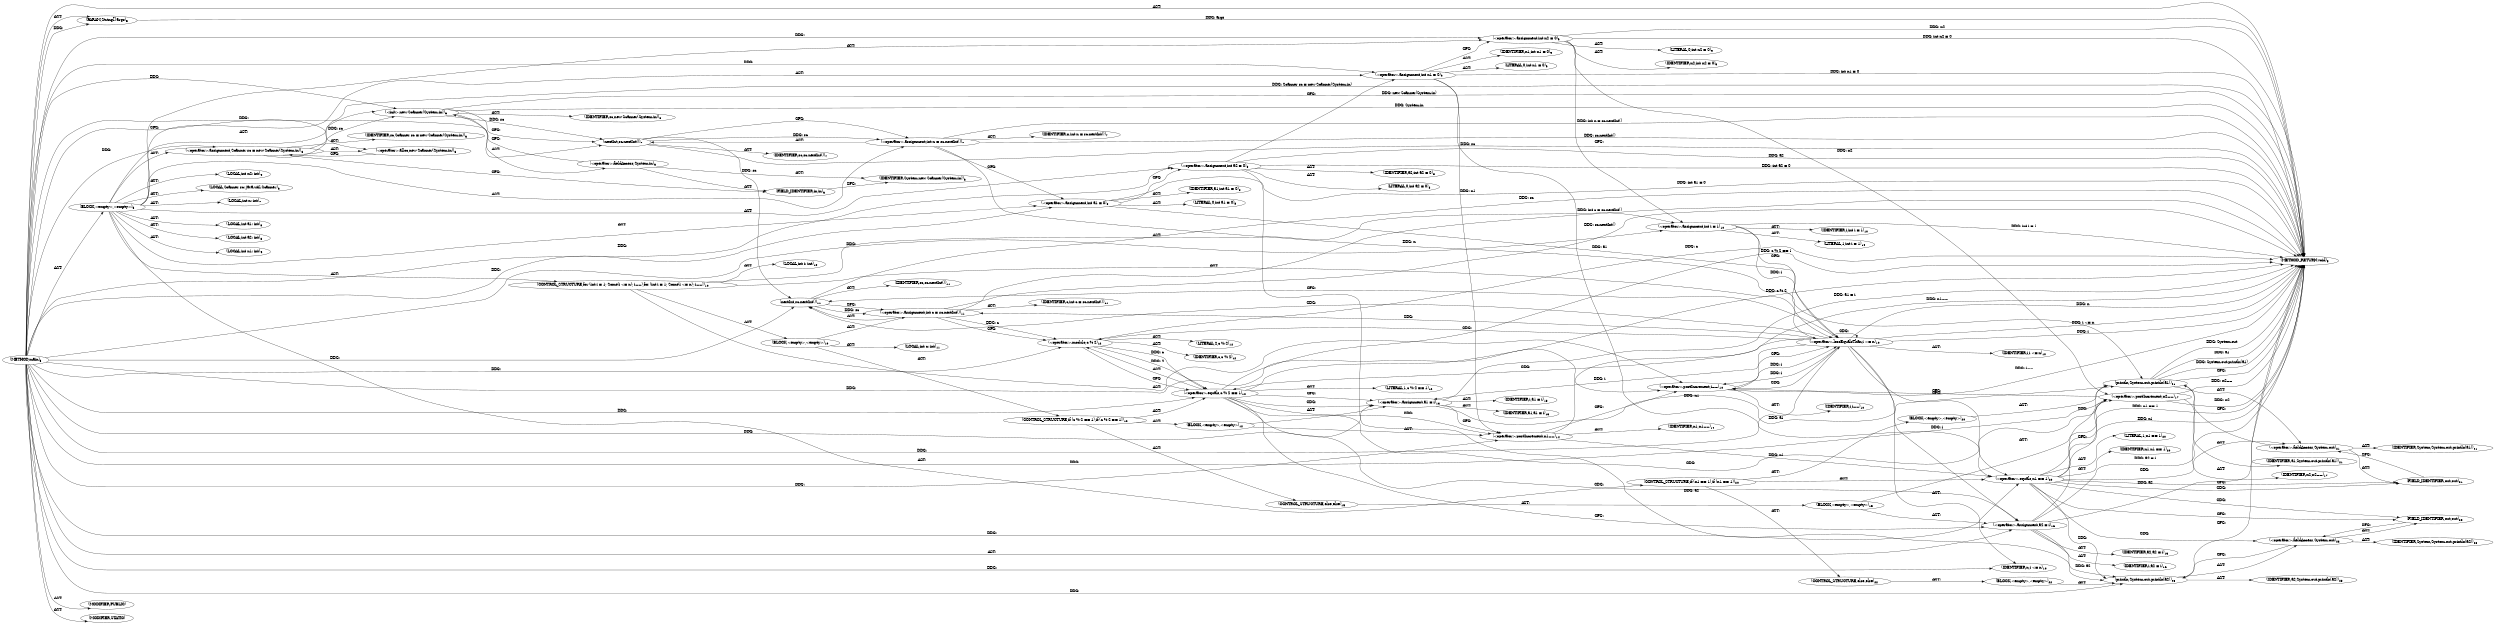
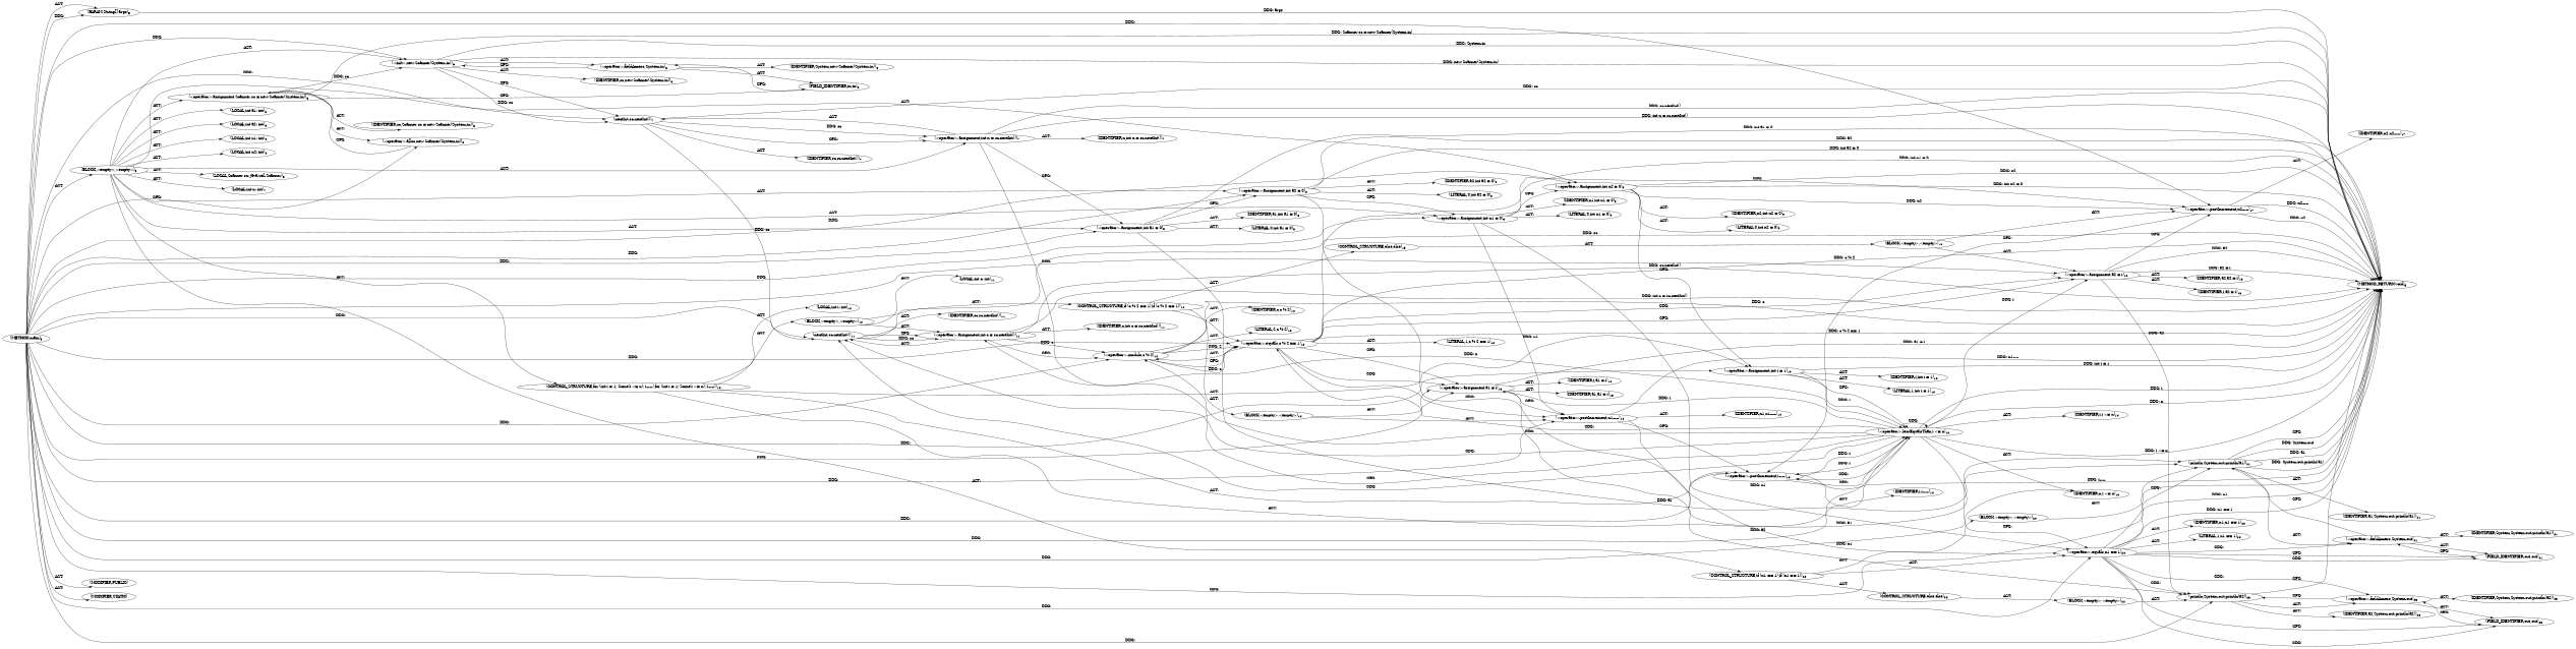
  digraph {
    rankdir=LR
    n1 [label=<(METHOD,main)<SUB>5</SUB>>]
    n2 [label=<(PARAM,String[] args)<SUB>5</SUB>>]
    n3 [label=<(BLOCK,&lt;empty&gt;,&lt;empty&gt;)<SUB>5</SUB>>]
    n4 [label=<(&lt;operator&gt;.assignment,Scanner sc = new Scanner(System.in))<SUB>6</SUB>>]
    n5 [label=<(&lt;operator&gt;.alloc,new Scanner(System.in))<SUB>6</SUB>>]
    n6 [label=<(&lt;init&gt;,new Scanner(System.in))<SUB>6</SUB>>]
    n7 [label=<(nextInt,sc.nextInt())<SUB>7</SUB>>]
    n8 [label=<(&lt;operator&gt;.assignment,int a1 = 0)<SUB>8</SUB>>]
    n9 [label=<(&lt;operator&gt;.assignment,int a2 = 0)<SUB>8</SUB>>]
    n10 [label=<(&lt;operator&gt;.assignment,int n1 = 0)<SUB>9</SUB>>]
    n11 [label=<(&lt;operator&gt;.assignment,int n2 = 0)<SUB>9</SUB>>]
    n12 [label=<(&lt;operator&gt;.assignment,int i = 1)<SUB>10</SUB>>]
    n13 [label=<(&lt;operator&gt;.lessEqualsThan,i &lt;= n)<SUB>10</SUB>>]
    n14 [label=<(&lt;operator&gt;.postIncrement,i++)<SUB>10</SUB>>]
    n15 [label=<(nextInt,sc.nextInt())<SUB>11</SUB>>]
    n16 [label=<(&lt;operator&gt;.equals,c % 2 == 1)<SUB>12</SUB>>]
    n17 [label=<(&lt;operator&gt;.modulo,c % 2)<SUB>12</SUB>>]
    n18 [label=<(&lt;operator&gt;.assignment,a1 = i)<SUB>13</SUB>>]
    n19 [label=<(&lt;operator&gt;.postIncrement,n1++)<SUB>14</SUB>>]
    n20 [label=<(&lt;operator&gt;.assignment,a2 = i)<SUB>16</SUB>>]
    n21 [label=<(&lt;operator&gt;.postIncrement,n2++)<SUB>17</SUB>>]
    n22 [label=<(&lt;operator&gt;.equals,n1 == 1)<SUB>20</SUB>>]
    n23 [label=<(println,System.out.println(a2))<SUB>23</SUB>>]
    n24 [label=<(MODIFIER,PUBLIC)>]
    n25 [label=<(MODIFIER,STATIC)>]
    n26 [label=<(METHOD_RETURN,void)<SUB>5</SUB>>]
    n27 [label=<(IDENTIFIER,n,i &lt;= n)<SUB>10</SUB>>]
    n28 [label=<(LOCAL,Scanner sc: java.util.Scanner)<SUB>6</SUB>>]
    n29 [label=<(LOCAL,int n: int)<SUB>7</SUB>>]
    n30 [label=<(&lt;operator&gt;.assignment,int n = sc.nextInt())<SUB>7</SUB>>]
    n31 [label=<(LOCAL,int a1: int)<SUB>8</SUB>>]
    n32 [label=<(LOCAL,int a2: int)<SUB>8</SUB>>]
    n33 [label=<(LOCAL,int n1: int)<SUB>9</SUB>>]
    n34 [label=<(LOCAL,int n2: int)<SUB>9</SUB>>]
    n35 [label=<(CONTROL_STRUCTURE,for (int i = 1; Some(i &lt;= n); i++),for (int i = 1; Some(i &lt;= n); i++))<SUB>10</SUB>>]
    n36 [label=<(CONTROL_STRUCTURE,if (n1 == 1),if (n1 == 1))<SUB>20</SUB>>]
    n37 [label=<(IDENTIFIER,sc,Scanner sc = new Scanner(System.in))<SUB>6</SUB>>]
    n38 [label=<(FIELD_IDENTIFIER,in,in)<SUB>6</SUB>>]
    n39 [label=<(IDENTIFIER,sc,new Scanner(System.in))<SUB>6</SUB>>]
    n40 [label=<(&lt;operator&gt;.fieldAccess,System.in)<SUB>6</SUB>>]
    n41 [label=<(IDENTIFIER,sc,sc.nextInt())<SUB>7</SUB>>]
    n42 [label=<(println,System.out.println(a1))<SUB>21</SUB>>]
    n43 [label=<(IDENTIFIER,a1,int a1 = 0)<SUB>8</SUB>>]
    n44 [label=<(LITERAL,0,int a1 = 0)<SUB>8</SUB>>]
    n45 [label=<(IDENTIFIER,a2,int a2 = 0)<SUB>8</SUB>>]
    n46 [label=<(LITERAL,0,int a2 = 0)<SUB>8</SUB>>]
    n47 [label=<(IDENTIFIER,n1,int n1 = 0)<SUB>9</SUB>>]
    n48 [label=<(LITERAL,0,int n1 = 0)<SUB>9</SUB>>]
    n49 [label=<(IDENTIFIER,n2,int n2 = 0)<SUB>9</SUB>>]
    n50 [label=<(LITERAL,0,int n2 = 0)<SUB>9</SUB>>]
    n51 [label=<(IDENTIFIER,i,int i = 1)<SUB>10</SUB>>]
    n52 [label=<(LITERAL,1,int i = 1)<SUB>10</SUB>>]
    n53 [label=<(IDENTIFIER,i,i &lt;= n)<SUB>10</SUB>>]
    n54 [label=<(&lt;operator&gt;.assignment,int c = sc.nextInt())<SUB>11</SUB>>]
    n55 [label=<(IDENTIFIER,i,i++)<SUB>10</SUB>>]
    n56 [label=<(IDENTIFIER,sc,sc.nextInt())<SUB>11</SUB>>]
    n57 [label=<(LITERAL,1,c % 2 == 1)<SUB>12</SUB>>]
    n58 [label=<(IDENTIFIER,c,c % 2)<SUB>12</SUB>>]
    n59 [label=<(LITERAL,2,c % 2)<SUB>12</SUB>>]
    n60 [label=<(IDENTIFIER,a1,a1 = i)<SUB>13</SUB>>]
    n61 [label=<(IDENTIFIER,i,a1 = i)<SUB>13</SUB>>]
    n62 [label=<(IDENTIFIER,n1,n1++)<SUB>14</SUB>>]
    n63 [label=<(IDENTIFIER,a2,a2 = i)<SUB>13</SUB>>]
    n64 [label=<(IDENTIFIER,i,a2 = i)<SUB>16</SUB>>]
    n65 [label=<(IDENTIFIER,n2,n2++)<SUB>17</SUB>>]
    n66 [label=<(IDENTIFIER,n1,n1 == 1)<SUB>20</SUB>>]
    n67 [label=<(LITERAL,1,n1 == 1)<SUB>20</SUB>>]
    n68 [label=<(&lt;operator&gt;.fieldAccess,System.out)<SUB>21</SUB>>]
    n69 [label=<(FIELD_IDENTIFIER,out,out)<SUB>21</SUB>>]
    n70 [label=<(&lt;operator&gt;.fieldAccess,System.out)<SUB>23</SUB>>]
    n71 [label=<(FIELD_IDENTIFIER,out,out)<SUB>23</SUB>>]
    n72 [label=<(IDENTIFIER,a1,System.out.println(a1))<SUB>21</SUB>>]
    n73 [label=<(IDENTIFIER,a2,System.out.println(a2))<SUB>23</SUB>>]
    n74 [label=<(IDENTIFIER,n,int n = sc.nextInt())<SUB>7</SUB>>]
    n75 [label=<(LOCAL,int i: int)<SUB>10</SUB>>]
    n76 [label=<(BLOCK,&lt;empty&gt;,&lt;empty&gt;)<SUB>10</SUB>>]
    n77 [label=<(BLOCK,&lt;empty&gt;,&lt;empty&gt;)<SUB>20</SUB>>]
    n78 [label=<(CONTROL_STRUCTURE,else,else)<SUB>22</SUB>>]
    n79 [label=<(IDENTIFIER,System,new Scanner(System.in))<SUB>6</SUB>>]
    n80 [label=<(LOCAL,int c: int)<SUB>11</SUB>>]
    n81 [label=<(CONTROL_STRUCTURE,if (c % 2 == 1),if (c % 2 == 1))<SUB>12</SUB>>]
    n82 [label=<(IDENTIFIER,c,int c = sc.nextInt())<SUB>11</SUB>>]
    n83 [label=<(BLOCK,&lt;empty&gt;,&lt;empty&gt;)<SUB>12</SUB>>]
    n84 [label=<(CONTROL_STRUCTURE,else,else)<SUB>15</SUB>>]
    n85 [label=<(BLOCK,&lt;empty&gt;,&lt;empty&gt;)<SUB>15</SUB>>]
    n86 [label=<(BLOCK,&lt;empty&gt;,&lt;empty&gt;)<SUB>22</SUB>>]
    n87 [label=<(IDENTIFIER,System,System.out.println(a1))<SUB>21</SUB>>]
    n88 [label=<(IDENTIFIER,System,System.out.println(a2))<SUB>23</SUB>>]
    n1 -> n2 [label="AST: "]
    n1 -> n2 [label="DDG: "]
    n1 -> n3 [label="AST: "]
-   n1 -> n4 [label="DDG: "]
    n1 -> n5 [label="CFG: "]
    n1 -> n6 [label="DDG: "]
    n1 -> n7 [label="DDG: "]
    n1 -> n8 [label="DDG: "]
    n1 -> n9 [label="DDG: "]
    n1 -> n10 [label="DDG: "]
    n1 -> n11 [label="DDG: "]
    n1 -> n12 [label="DDG: "]
    n1 -> n13 [label="DDG: "]
    n1 -> n14 [label="DDG: "]
    n1 -> n15 [label="DDG: "]
    n1 -> n16 [label="DDG: "]
    n1 -> n17 [label="DDG: "]
    n1 -> n18 [label="DDG: "]
    n1 -> n19 [label="DDG: "]
-   n1 -> n20 [label="AST: "]
+   n1 -> n20 [label="DDG: "]
    n1 -> n21 [label="DDG: "]
    n1 -> n22 [label="DDG: "]
    n1 -> n23 [label="DDG: "]
    n1 -> n24 [label="AST: "]
    n1 -> n25 [label="AST: "]
-   n1 -> n26 [label="AST: "]
+   n1 -> n26 [label="CDG: "]
    n1 -> n27 [label="DDG: "]
    n2 -> n26 [label="DDG: args"]
    n3 -> n4 [label="AST: "]
    n3 -> n6 [label="AST: "]
    n3 -> n8 [label="AST: "]
    n3 -> n9 [label="AST: "]
    n3 -> n10 [label="AST: "]
    n3 -> n11 [label="AST: "]
    n3 -> n28 [label="AST: "]
    n3 -> n29 [label="AST: "]
    n3 -> n30 [label="AST: "]
    n3 -> n31 [label="AST: "]
    n3 -> n32 [label="AST: "]
    n3 -> n33 [label="AST: "]
    n3 -> n34 [label="AST: "]
    n3 -> n35 [label="AST: "]
    n3 -> n36 [label="AST: "]
    n4 -> n5 [label="AST: "]
    n4 -> n6 [label="DDG: sc"]
    n4 -> n26 [label="DDG: Scanner sc = new Scanner(System.in)"]
    n4 -> n37 [label="AST: "]
    n4 -> n38 [label="CFG: "]
    n5 -> n4 [label="CFG: "]
    n6 -> n7 [label="CFG: "]
    n6 -> n7 [label="DDG: sc"]
    n6 -> n26 [label="DDG: System.in"]
    n6 -> n26 [label="DDG: new Scanner(System.in)"]
    n6 -> n39 [label="AST: "]
    n6 -> n40 [label="AST: "]
    n7 -> n15 [label="DDG: sc"]
    n7 -> n26 [label="DDG: sc"]
    n7 -> n30 [label="CFG: "]
    n7 -> n30 [label="DDG: sc"]
    n7 -> n41 [label="AST: "]
    n8 -> n9 [label="CFG: "]
    n8 -> n26 [label="DDG: int a1 = 0"]
    n8 -> n42 [label="DDG: a1"]
    n8 -> n43 [label="AST: "]
    n8 -> n44 [label="AST: "]
    n9 -> n10 [label="CFG: "]
    n9 -> n23 [label="DDG: a2"]
    n9 -> n26 [label="DDG: a2"]
    n9 -> n26 [label="DDG: int a2 = 0"]
    n9 -> n45 [label="AST: "]
    n9 -> n46 [label="AST: "]
    n10 -> n11 [label="CFG: "]
    n10 -> n19 [label="DDG: n1"]
    n10 -> n22 [label="DDG: n1"]
    n10 -> n26 [label="DDG: int n1 = 0"]
    n10 -> n47 [label="AST: "]
    n10 -> n48 [label="AST: "]
    n11 -> n12 [label="CFG: "]
    n11 -> n21 [label="DDG: n2"]
    n11 -> n26 [label="DDG: n2"]
    n11 -> n26 [label="DDG: int n2 = 0"]
    n11 -> n49 [label="AST: "]
    n11 -> n50 [label="AST: "]
    n12 -> n13 [label="CFG: "]
    n12 -> n13 [label="DDG: i"]
    n12 -> n26 [label="DDG: int i = 1"]
    n12 -> n51 [label="AST: "]
    n12 -> n52 [label="AST: "]
    n13 -> n13 [label="CDG: "]
    n13 -> n14 [label="DDG: i"]
    n13 -> n14 [label="CDG: "]
    n13 -> n15 [label="CFG: "]
    n13 -> n15 [label="CDG: "]
    n13 -> n16 [label="CDG: "]
    n13 -> n17 [label="CDG: "]
    n13 -> n18 [label="DDG: i"]
    n13 -> n20 [label="DDG: i"]
    n13 -> n22 [label="CFG: "]
    n13 -> n26 [label="DDG: i"]
    n13 -> n26 [label="DDG: n"]
    n13 -> n26 [label="DDG: i &lt;= n"]
    n13 -> n27 [label="AST: "]
    n13 -> n53 [label="AST: "]
    n13 -> n54 [label="CDG: "]
    n14 -> n13 [label="CFG: "]
    n14 -> n13 [label="DDG: i"]
    n14 -> n26 [label="DDG: i++"]
    n14 -> n55 [label="AST: "]
    n15 -> n26 [label="DDG: sc"]
    n15 -> n54 [label="CFG: "]
    n15 -> n54 [label="DDG: sc"]
    n15 -> n56 [label="AST: "]
    n16 -> n17 [label="AST: "]
    n16 -> n18 [label="CFG: "]
    n16 -> n18 [label="CDG: "]
    n16 -> n19 [label="CDG: "]
    n16 -> n20 [label="CFG: "]
    n16 -> n20 [label="CDG: "]
    n16 -> n21 [label="CDG: "]
    n16 -> n26 [label="DDG: c % 2"]
    n16 -> n26 [label="DDG: c % 2 == 1"]
    n16 -> n57 [label="AST: "]
    n17 -> n16 [label="CFG: "]
    n17 -> n16 [label="DDG: c"]
    n17 -> n16 [label="DDG: 2"]
    n17 -> n26 [label="DDG: c"]
    n17 -> n58 [label="AST: "]
    n17 -> n59 [label="AST: "]
    n18 -> n19 [label="CFG: "]
    n18 -> n26 [label="DDG: a1 = i"]
    n18 -> n42 [label="DDG: a1"]
    n18 -> n60 [label="AST: "]
    n18 -> n61 [label="AST: "]
    n19 -> n14 [label="CFG: "]
    n19 -> n22 [label="DDG: n1"]
    n19 -> n26 [label="DDG: n1++"]
    n19 -> n62 [label="AST: "]
    n20 -> n21 [label="CFG: "]
    n20 -> n23 [label="DDG: a2"]
    n20 -> n26 [label="DDG: a2"]
    n20 -> n26 [label="DDG: a2 = i"]
    n20 -> n63 [label="AST: "]
    n20 -> n64 [label="AST: "]
    n21 -> n14 [label="CFG: "]
    n21 -> n26 [label="DDG: n2"]
    n21 -> n26 [label="DDG: n2++"]
    n21 -> n65 [label="AST: "]
    n22 -> n23 [label="CDG: "]
    n22 -> n26 [label="DDG: n1"]
    n22 -> n26 [label="DDG: n1 == 1"]
    n22 -> n42 [label="CDG: "]
    n22 -> n66 [label="AST: "]
    n22 -> n67 [label="AST: "]
    n22 -> n68 [label="CDG: "]
    n22 -> n69 [label="CFG: "]
    n22 -> n69 [label="CDG: "]
    n22 -> n70 [label="CDG: "]
    n22 -> n71 [label="CFG: "]
    n22 -> n71 [label="CDG: "]
    n23 -> n26 [label="CFG: "]
    n23 -> n70 [label="AST: "]
    n23 -> n73 [label="AST: "]
    n30 -> n7 [label="AST: "]
    n30 -> n8 [label="CFG: "]
    n30 -> n13 [label="DDG: n"]
    n30 -> n26 [label="DDG: sc.nextInt()"]
    n30 -> n26 [label="DDG: int n = sc.nextInt()"]
    n30 -> n74 [label="AST: "]
    n35 -> n12 [label="AST: "]
    n35 -> n13 [label="AST: "]
    n35 -> n14 [label="AST: "]
    n35 -> n75 [label="AST: "]
    n35 -> n76 [label="AST: "]
    n36 -> n22 [label="AST: "]
    n36 -> n77 [label="AST: "]
    n36 -> n78 [label="AST: "]
-   n38 -> n79 [label="CFG: "]
+   n38 -> n40 [label="CFG: "]
    n40 -> n6 [label="CFG: "]
    n40 -> n38 [label="AST: "]
    n40 -> n79 [label="AST: "]
    n42 -> n26 [label="CFG: "]
    n42 -> n26 [label="DDG: System.out"]
    n42 -> n26 [label="DDG: a1"]
    n42 -> n26 [label="DDG: System.out.println(a1)"]
    n42 -> n68 [label="AST: "]
    n42 -> n72 [label="AST: "]
    n54 -> n15 [label="AST: "]
    n54 -> n17 [label="CFG: "]
    n54 -> n17 [label="DDG: c"]
    n54 -> n26 [label="DDG: sc.nextInt()"]
    n54 -> n26 [label="DDG: int c = sc.nextInt()"]
    n54 -> n82 [label="AST: "]
    n68 -> n42 [label="CFG: "]
    n68 -> n69 [label="AST: "]
    n68 -> n87 [label="AST: "]
    n69 -> n68 [label="CFG: "]
    n70 -> n23 [label="CFG: "]
    n70 -> n71 [label="AST: "]
    n70 -> n88 [label="AST: "]
    n71 -> n70 [label="CFG: "]
    n76 -> n54 [label="AST: "]
    n76 -> n80 [label="AST: "]
    n76 -> n81 [label="AST: "]
    n77 -> n42 [label="AST: "]
    n78 -> n86 [label="AST: "]
    n81 -> n16 [label="AST: "]
    n81 -> n83 [label="AST: "]
    n81 -> n84 [label="AST: "]
    n83 -> n18 [label="AST: "]
    n83 -> n19 [label="AST: "]
    n84 -> n85 [label="AST: "]
    n85 -> n20 [label="AST: "]
    n85 -> n21 [label="AST: "]
    n86 -> n23 [label="AST: "]
  }
